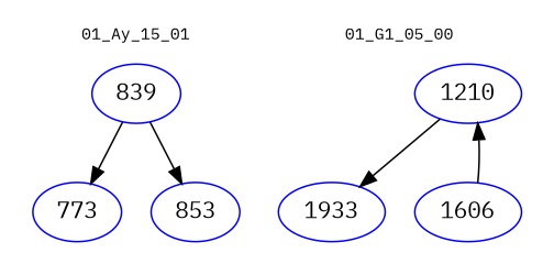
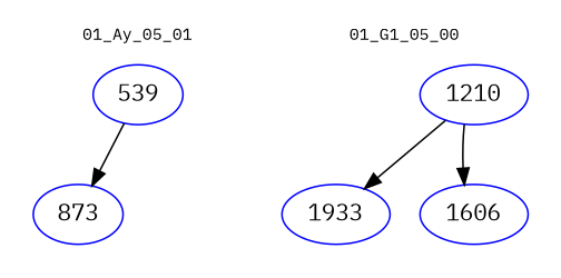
  digraph {
    fontname="IBM Plex Mono"
    node [color=blue fontname="IBM Plex Mono"]
    edge [color=black fontname="IBM Plex Mono"]
-   n1 [label=839]
-   n2 [label=773]
-   n3 [label=853]
+   n1 [label=539]
+   n2 [label=873]
    n4 [label=1210]
    n5 [label=1933]
    n6 [label=1606]
    subgraph cluster_1 {
      color=white
      fontsize=10
-     label="01_Ay_15_01"
+     label="01_Ay_05_01"
      n1
      n2
-     n3
    }
    subgraph cluster_2 {
      color=white
      fontsize=10
      label="01_G1_05_00"
      n4
      n5
      n6
    }
    n1 -> n2
-   n1 -> n3
    n4 -> n5
-   n6 -> n4
+   n4 -> n6
  }
